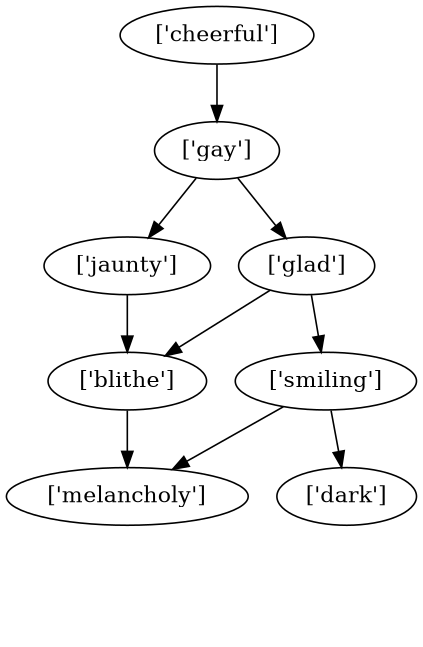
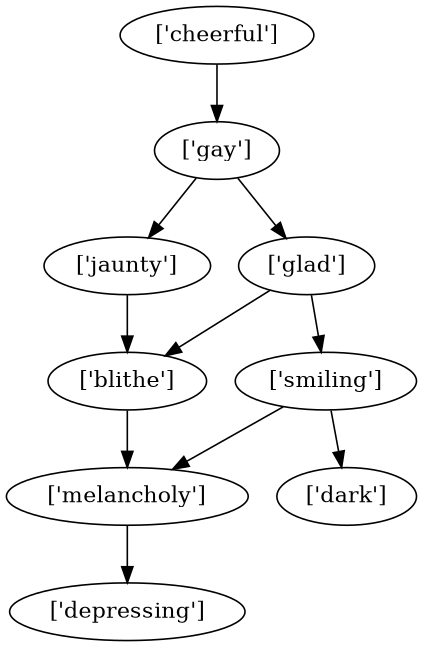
  strict digraph {
    "['gay']"
    "['glad']"
    "['jaunty']"
    "['blithe']"
    "['smiling']"
    "['melancholy']"
    "['dark']"
+   "['depressing']"
    "['cheerful']"
    "['gay']" -> "['glad']"
    "['gay']" -> "['jaunty']"
    "['glad']" -> "['blithe']"
    "['glad']" -> "['smiling']"
    "['jaunty']" -> "['blithe']"
    "['blithe']" -> "['melancholy']"
    "['smiling']" -> "['melancholy']"
    "['smiling']" -> "['dark']"
+   "['melancholy']" -> "['depressing']"
    "['cheerful']" -> "['gay']"
  }
